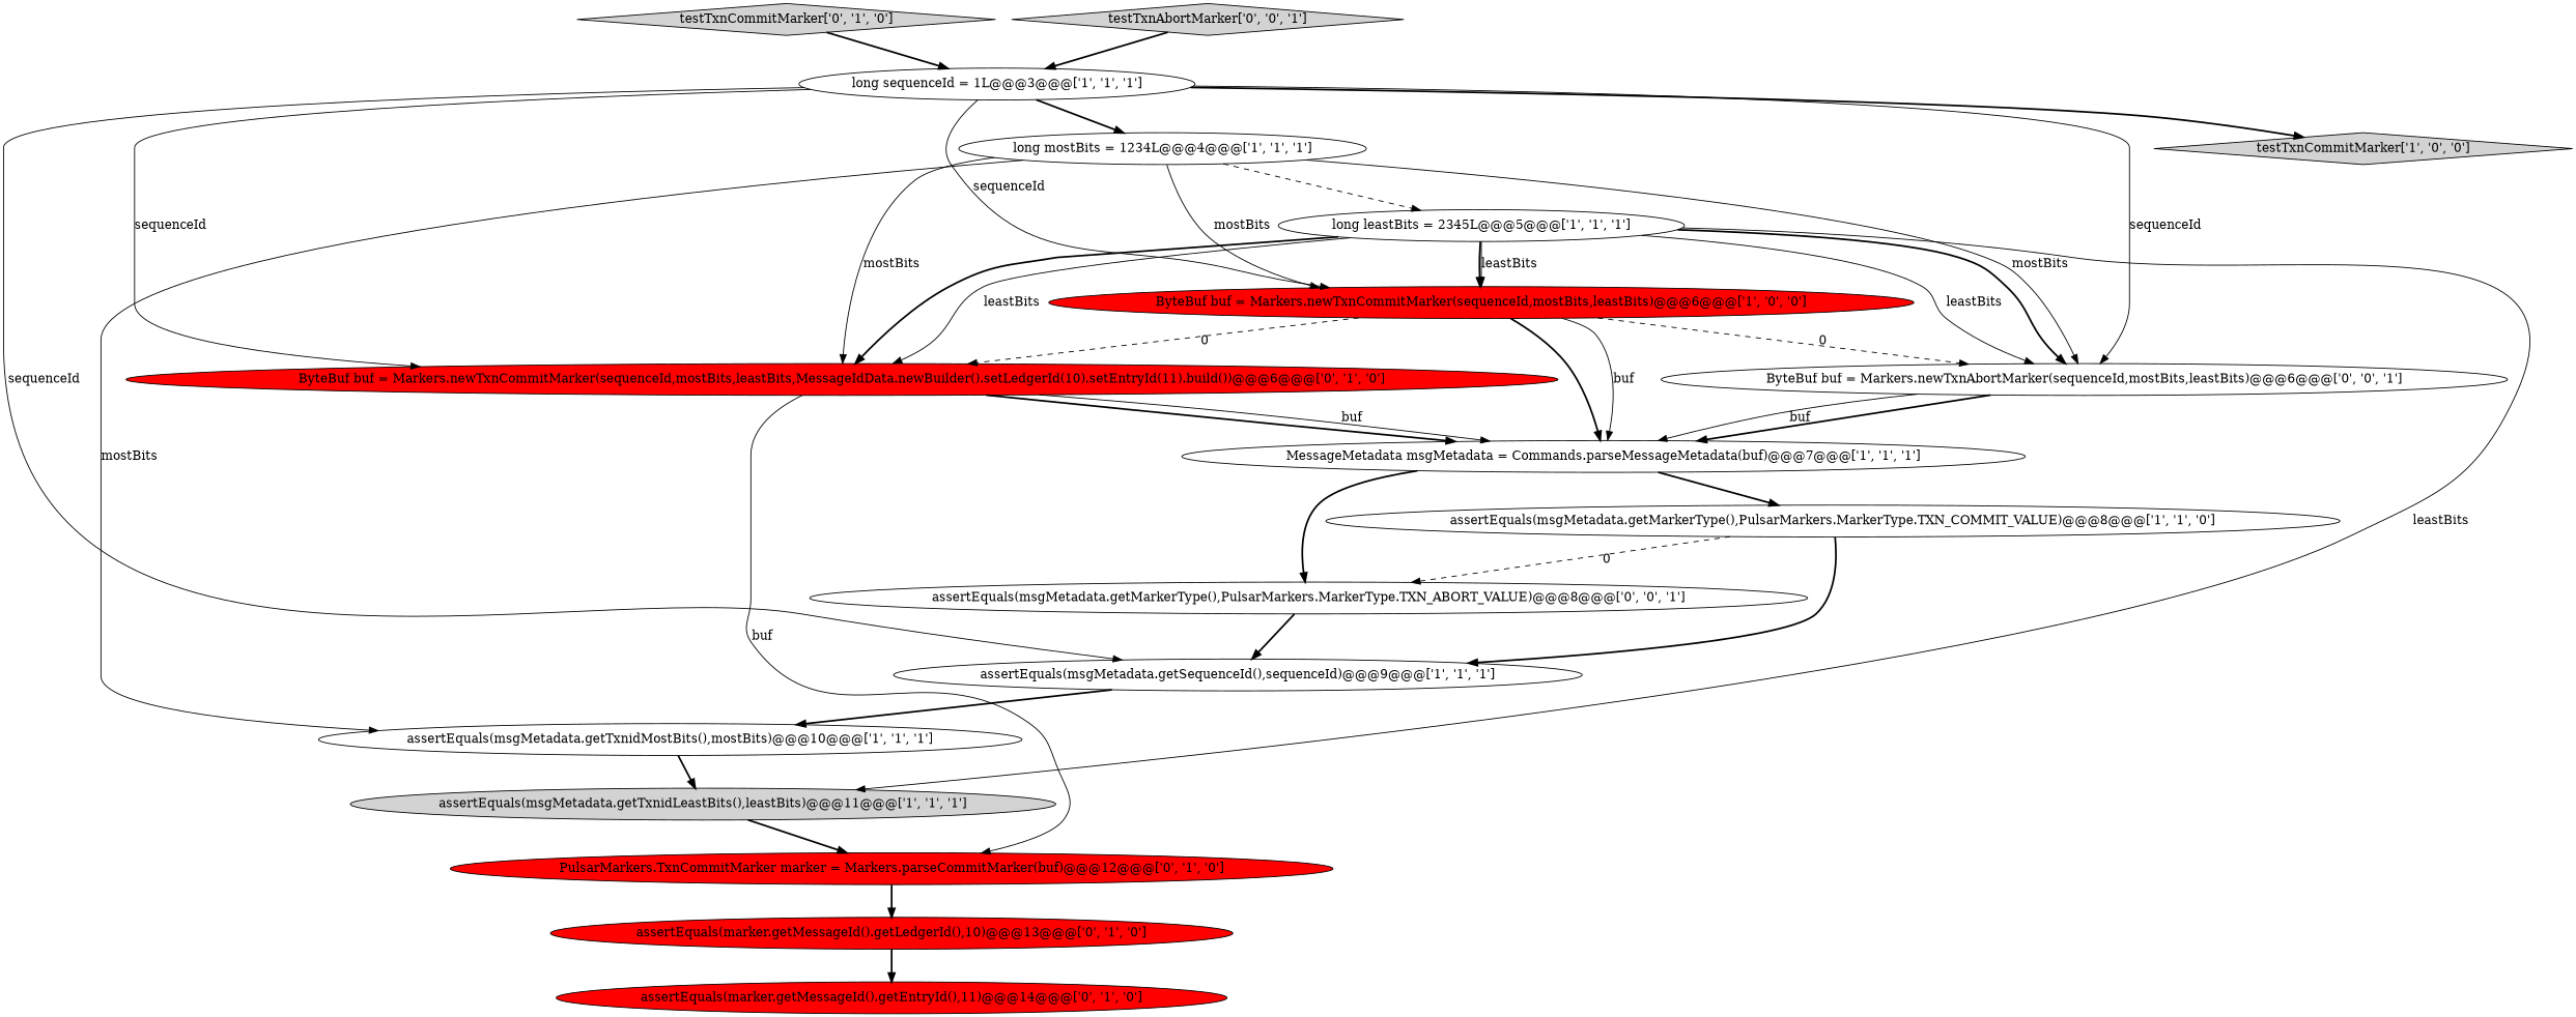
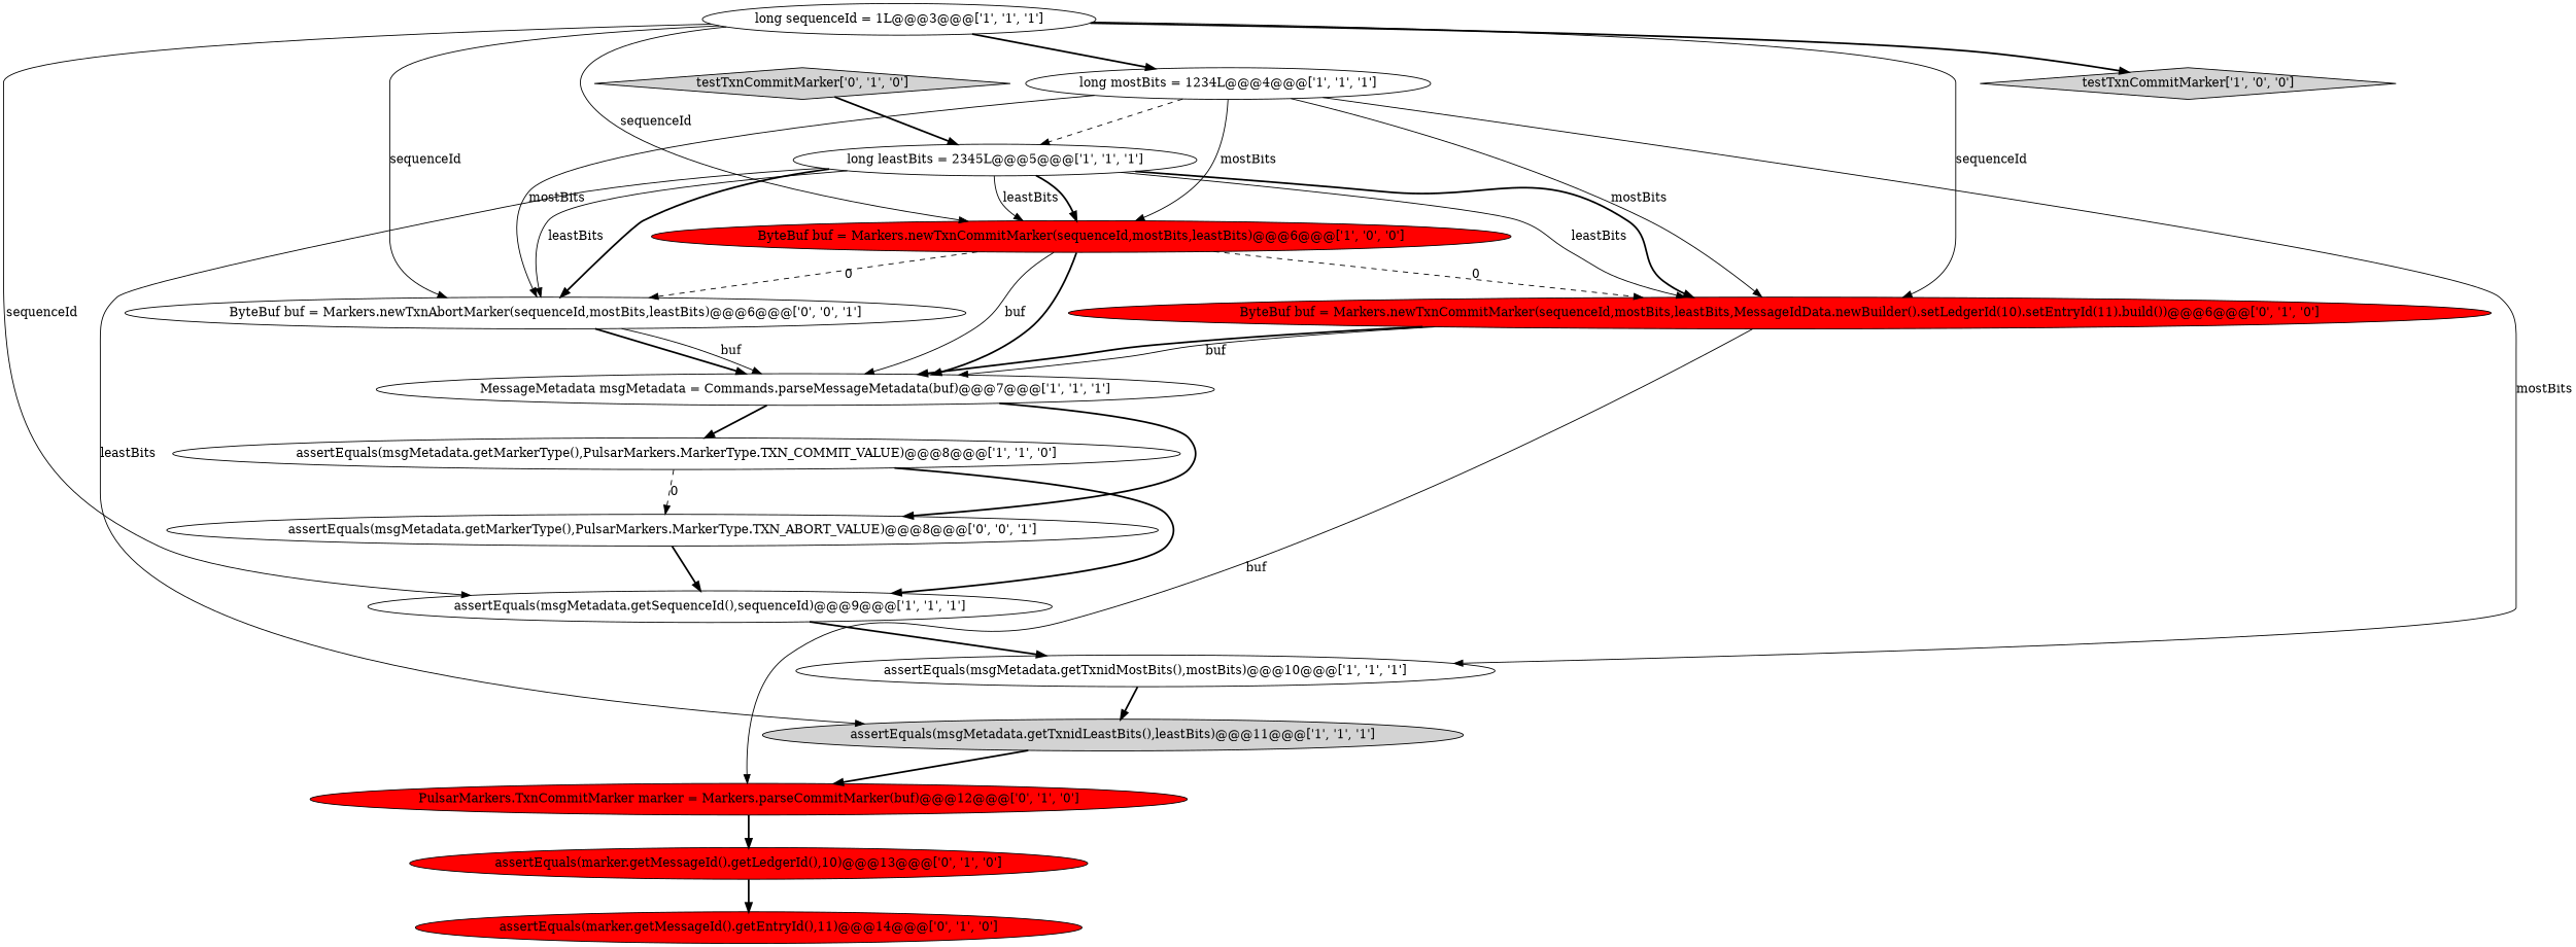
  digraph {
    node [fillcolor=white shape=ellipse style=filled]
    edge [style=bold]
    n1 [label="MessageMetadata msgMetadata = Commands.parseMessageMetadata(buf)@@@7@@@['1', '1', '1']"]
    n2 [label="assertEquals(msgMetadata.getMarkerType(),PulsarMarkers.MarkerType.TXN_ABORT_VALUE)@@@8@@@['0', '0', '1']"]
    n3 [label="assertEquals(msgMetadata.getMarkerType(),PulsarMarkers.MarkerType.TXN_COMMIT_VALUE)@@@8@@@['1', '1', '0']"]
    n4 [label="assertEquals(msgMetadata.getSequenceId(),sequenceId)@@@9@@@['1', '1', '1']"]
    n5 [fillcolor=lightgray label="testTxnCommitMarker['0', '1', '0']" shape=diamond]
    n6 [label="long sequenceId = 1L@@@3@@@['1', '1', '1']"]
    n7 [label="long mostBits = 1234L@@@4@@@['1', '1', '1']"]
    n8 [label="ByteBuf buf = Markers.newTxnAbortMarker(sequenceId,mostBits,leastBits)@@@6@@@['0', '0', '1']"]
    n9 [fillcolor=red label="ByteBuf buf = Markers.newTxnCommitMarker(sequenceId,mostBits,leastBits,MessageIdData.newBuilder().setLedgerId(10).setEntryId(11).build())@@@6@@@['0', '1', '0']"]
    n10 [fillcolor=red label="ByteBuf buf = Markers.newTxnCommitMarker(sequenceId,mostBits,leastBits)@@@6@@@['1', '0', '0']"]
    n11 [fillcolor=lightgray label="testTxnCommitMarker['1', '0', '0']" shape=diamond]
    n12 [fillcolor=lightgray label="assertEquals(msgMetadata.getTxnidLeastBits(),leastBits)@@@11@@@['1', '1', '1']"]
    n13 [fillcolor=red label="PulsarMarkers.TxnCommitMarker marker = Markers.parseCommitMarker(buf)@@@12@@@['0', '1', '0']"]
    n14 [fillcolor=red label="assertEquals(marker.getMessageId().getLedgerId(),10)@@@13@@@['0', '1', '0']"]
    n15 [label="assertEquals(msgMetadata.getTxnidMostBits(),mostBits)@@@10@@@['1', '1', '1']"]
    n16 [label="long leastBits = 2345L@@@5@@@['1', '1', '1']"]
    n17 [fillcolor=red label="assertEquals(marker.getMessageId().getEntryId(),11)@@@14@@@['0', '1', '0']"]
-   n18 [fillcolor=lightgray label="testTxnAbortMarker['0', '0', '1']" shape=diamond]
    n1 -> n2
    n1 -> n3
    n2 -> n4
    n3 -> n2 [label=0 style=dashed]
    n3 -> n4
    n4 -> n15
-   n5 -> n6
+   n5 -> n16
    n6 -> n4 [label=sequenceId style=solid]
    n6 -> n7
    n6 -> n8 [label=sequenceId style=solid]
    n6 -> n9 [label=sequenceId style=solid]
    n6 -> n10 [label=sequenceId style=solid]
    n6 -> n11
    n7 -> n8 [label=mostBits style=solid]
    n7 -> n9 [label=mostBits style=solid]
    n7 -> n10 [label=mostBits style=solid]
    n7 -> n15 [label=mostBits style=solid]
    n7 -> n16 [style=dashed]
    n8 -> n1
    n8 -> n1 [label=buf style=solid]
    n9 -> n1
    n9 -> n1 [label=buf style=solid]
    n9 -> n13 [label=buf style=solid]
    n10 -> n1 [label=buf style=solid]
    n10 -> n1
    n10 -> n8 [label=0 style=dashed]
    n10 -> n9 [label=0 style=dashed]
    n12 -> n13
    n13 -> n14
    n14 -> n17
    n15 -> n12
    n16 -> n8
    n16 -> n8 [label=leastBits style=solid]
    n16 -> n9 [label=leastBits style=solid]
    n16 -> n9
    n16 -> n10 [label=leastBits style=solid]
    n16 -> n10
    n16 -> n12 [label=leastBits style=solid]
-   n18 -> n6
  }
